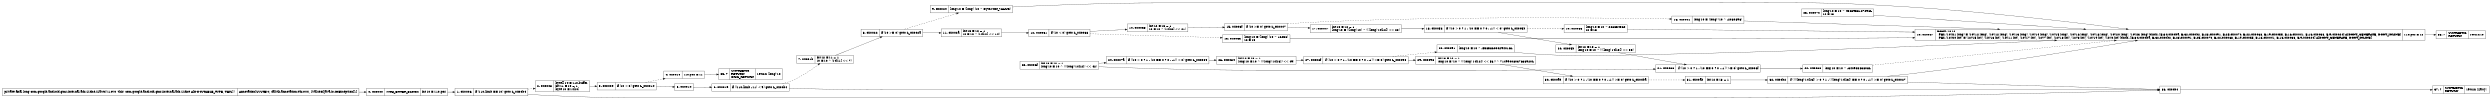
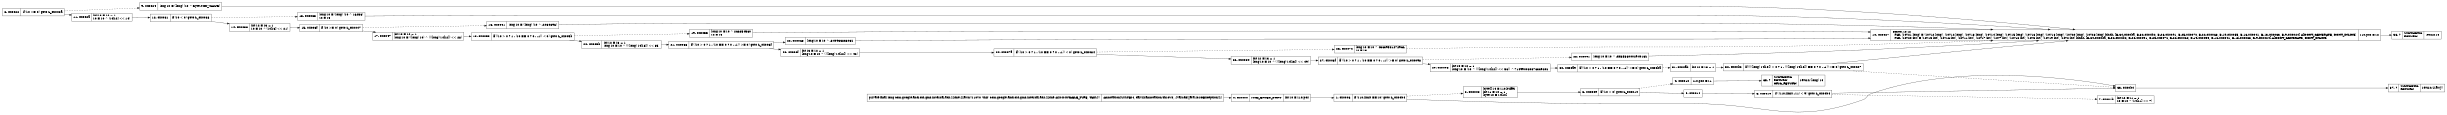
  digraph {
    rankdir=LR
    node [shape=record]
-   n1 [label="{0\:\ 0x0000|MTH_ENTER_BLOCK\l|int r0 = r10.pos\l}"]
+   n1 [label="{0\:\ 0x0000|MTH_ENTER_DONT\l|int r0 = r10.pos\l}"]
    n2 [label="{1\:\ 0x0006|if (r10.limit == r0) goto L_0x00b4\l}"]
    n3 [label="{2\:\ 0x0008|byte[] r4 = r10.buffer\lint r1 = r0 + 1\lbyte r0 = r4[r0]\l}"]
    n4 [label="{33\:\ 0x00b4}"]
    n5 [label="{3\:\ 0x000e|if (r0 \< 0) goto L_0x0014\l}"]
    n6 [label="{37\:\ ?|SYNTHETIC\lRETURN\l|return zzawj()\l}"]
    n7 [label="{4\:\ 0x0010|r10.pos = r1\l}"]
    n8 [label="{5\:\ 0x0014}"]
    n9 [label="{35\:\ ?|SYNTHETIC\lRETURN\lORIG_RETURN\l|return (long) r0\l}"]
    n10 [label="{6\:\ 0x0019|if ((r10.limit \- r1) \< 9) goto L_0x00b4\l}"]
    n11 [label="{7\:\ 0x001b|int r2 = r1 + 1\lr0 = r0 ^ (r4[r1] \<\< 7)\l}"]
    n12 [label="{8\:\ 0x0022|if (r0 \>= 0) goto L_0x002a\l}"]
    n13 [label="{9\:\ 0x0024|long r0 = (long) (r0 ^ Byte.MIN_VALUE)\l}"]
    n14 [label="{11\:\ 0x002a|int r3 = r2 + 1\lr0 = r0 ^ (r4[r2] \<\< 14)\l}"]
    n15 [label="{10\:\ 0x0027|DONT: r0 r2 \l  PHI: (r0v21 long) = (r0v12 long), (r0v12 long), (r0v13 long), (r0v14 long), (r0v15 long), (r0v16 long), (r0v18 long), (r0v20 long), (r0v23 long) binds: [B:34:0x00ba, B:32:0x00b2, B:28:0x0091, B:25:0x007c, B:22:0x0068, B:19:0x0055, B:16:0x0041, B:13:0x0033, B:9:0x0024] A[DONT_GENERATE, DONT_INLINE]\l  PHI: (r2v20 int) = (r2v15 int), (r2v16 int), (r2v11 int), (r2v17 int), (r2v7 int), (r2v18 int), (r2v3 int), (r2v19 int), (r2v2 int) binds: [B:34:0x00ba, B:32:0x00b2, B:28:0x0091, B:25:0x007c, B:22:0x0068, B:19:0x0055, B:16:0x0041, B:13:0x0033, B:9:0x0024] A[DONT_GENERATE, DONT_INLINE]\l|r10.pos = r2\l}"]
    n16 [label="{12\:\ 0x0031|if (r0 \< 0) goto L_0x0038\l}"]
    n17 [label="{36\:\ ?|SYNTHETIC\lRETURN\l|return r0\l}"]
    n18 [label="{13\:\ 0x0033|long r0 = (long) (r0 ^ 16256)\lr2 = r3\l}"]
    n19 [label="{14\:\ 0x0038|int r2 = r3 + 1\lr0 = r0 ^ (r4[r3] \<\< 21)\l}"]
    n20 [label="{15\:\ 0x003f|if (r0 \>= 0) goto L_0x0047\l}"]
    n21 [label="{16\:\ 0x0041|long r0 = (long) (r0 ^ \-2080896)\l}"]
    n22 [label="{17\:\ 0x0047|int r3 = r2 + 1\llong r0 = ((long) r0) ^ (((long) r4[r2]) \<\< 28)\l}"]
    n23 [label="{18\:\ 0x0053|if ((r0 \> 0 ? 1 : (r0 == 0 ? 0 : \-1)) \< 0) goto L_0x005b\l}"]
    n24 [label="{19\:\ 0x0055|long r0 = r0 ^ 266354560\lr2 = r3\l}"]
    n25 [label="{20\:\ 0x005b|int r2 = r3 + 1\llong r0 = r0 ^ (((long) r4[r3]) \<\< 35)\l}"]
    n26 [label="{21\:\ 0x0066|if ((r0 \> 0 ? 1 : (r0 == 0 ? 0 : \-1)) \>= 0) goto L_0x006f\l}"]
    n27 [label="{22\:\ 0x0068|long r0 = r0 ^ \-34093383808L\l}"]
    n28 [label="{23\:\ 0x006f|int r3 = r2 + 1\llong r0 = r0 ^ (((long) r4[r2]) \<\< 42)\l}"]
    n29 [label="{24\:\ 0x007a|if ((r0 \> 0 ? 1 : (r0 == 0 ? 0 : \-1)) \< 0) goto L_0x0084\l}"]
    n30 [label="{25\:\ 0x007c|long r0 = r0 ^ 4363953127296L\lr2 = r3\l}"]
    n31 [label="{26\:\ 0x0084|int r2 = r3 + 1\llong r0 = r0 ^ (((long) r4[r3]) \<\< 49)\l}"]
    n32 [label="{27\:\ 0x008f|if ((r0 \> 0 ? 1 : (r0 == 0 ? 0 : \-1)) \>= 0) goto L_0x0098\l}"]
    n33 [label="{28\:\ 0x0091|long r0 = r0 ^ \-558586000294016L\l}"]
    n34 [label="{29\:\ 0x0098|int r3 = r2 + 1\llong r0 = (r0 ^ (((long) r4[r2]) \<\< 56)) ^ 71499008037633920L\l}"]
    n35 [label="{30\:\ 0x00a9|if ((r0 \> 0 ? 1 : (r0 == 0 ? 0 : \-1)) \>= 0) goto L_0x00ba\l}"]
    n36 [label="{31\:\ 0x00ab|int r2 = r3 + 1\l}"]
    n37 [label="{32\:\ 0x00b2|if ((((long) r4[r3]) \> 0 ? 1 : (((long) r4[r3]) == 0 ? 0 : \-1)) \>= 0) goto L_0x0027\l}"]
    n38 [label="{private final long com.google.android.gms.internal.ads.zzdne.zzawn((r10v0 'this' com.google.android.gms.internal.ads.zzdne A[IMMUTABLE_TYPE, THIS]))  | Annotation[SYSTEM, dalvik.annotation.Throws, \{value=[java.io.IOException]\}]\l}"]
    n1 -> n2
    n2 -> n3 [style=dashed]
    n2 -> n4
    n3 -> n5
    n4 -> n6
    n5 -> n7 [style=dashed]
    n5 -> n8
    n7 -> n9
    n8 -> n10
    n10 -> n4
    n10 -> n11 [style=dashed]
-   n11 -> n12
    n12 -> n13 [style=dashed]
    n12 -> n14
    n13 -> n15
    n14 -> n16
    n15 -> n17
    n16 -> n18 [style=dashed]
    n16 -> n19
    n18 -> n15
    n19 -> n20
    n20 -> n21 [style=dashed]
    n20 -> n22
    n21 -> n15
    n22 -> n23
    n23 -> n24 [style=dashed]
    n23 -> n25
    n24 -> n15
    n25 -> n26
    n26 -> n27 [style=solid]
-   n28 -> n26
-   n27 -> n15 [style=dashed]
+   n26 -> n28
+   n27 -> n15
    n28 -> n29
+   n29 -> n30 [style=dashed]
    n29 -> n31
-   n30 -> n15
+   n30 -> n15 [style=dashed]
    n31 -> n32
    n32 -> n33 [style=dashed]
    n32 -> n34
    n33 -> n15
    n34 -> n35
    n35 -> n36 [style=dashed]
    n36 -> n37
-   n37 -> n4 [style=solid]
+   n37 -> n4 [style=dashed]
    n37 -> n15
    n38 -> n1
  }
